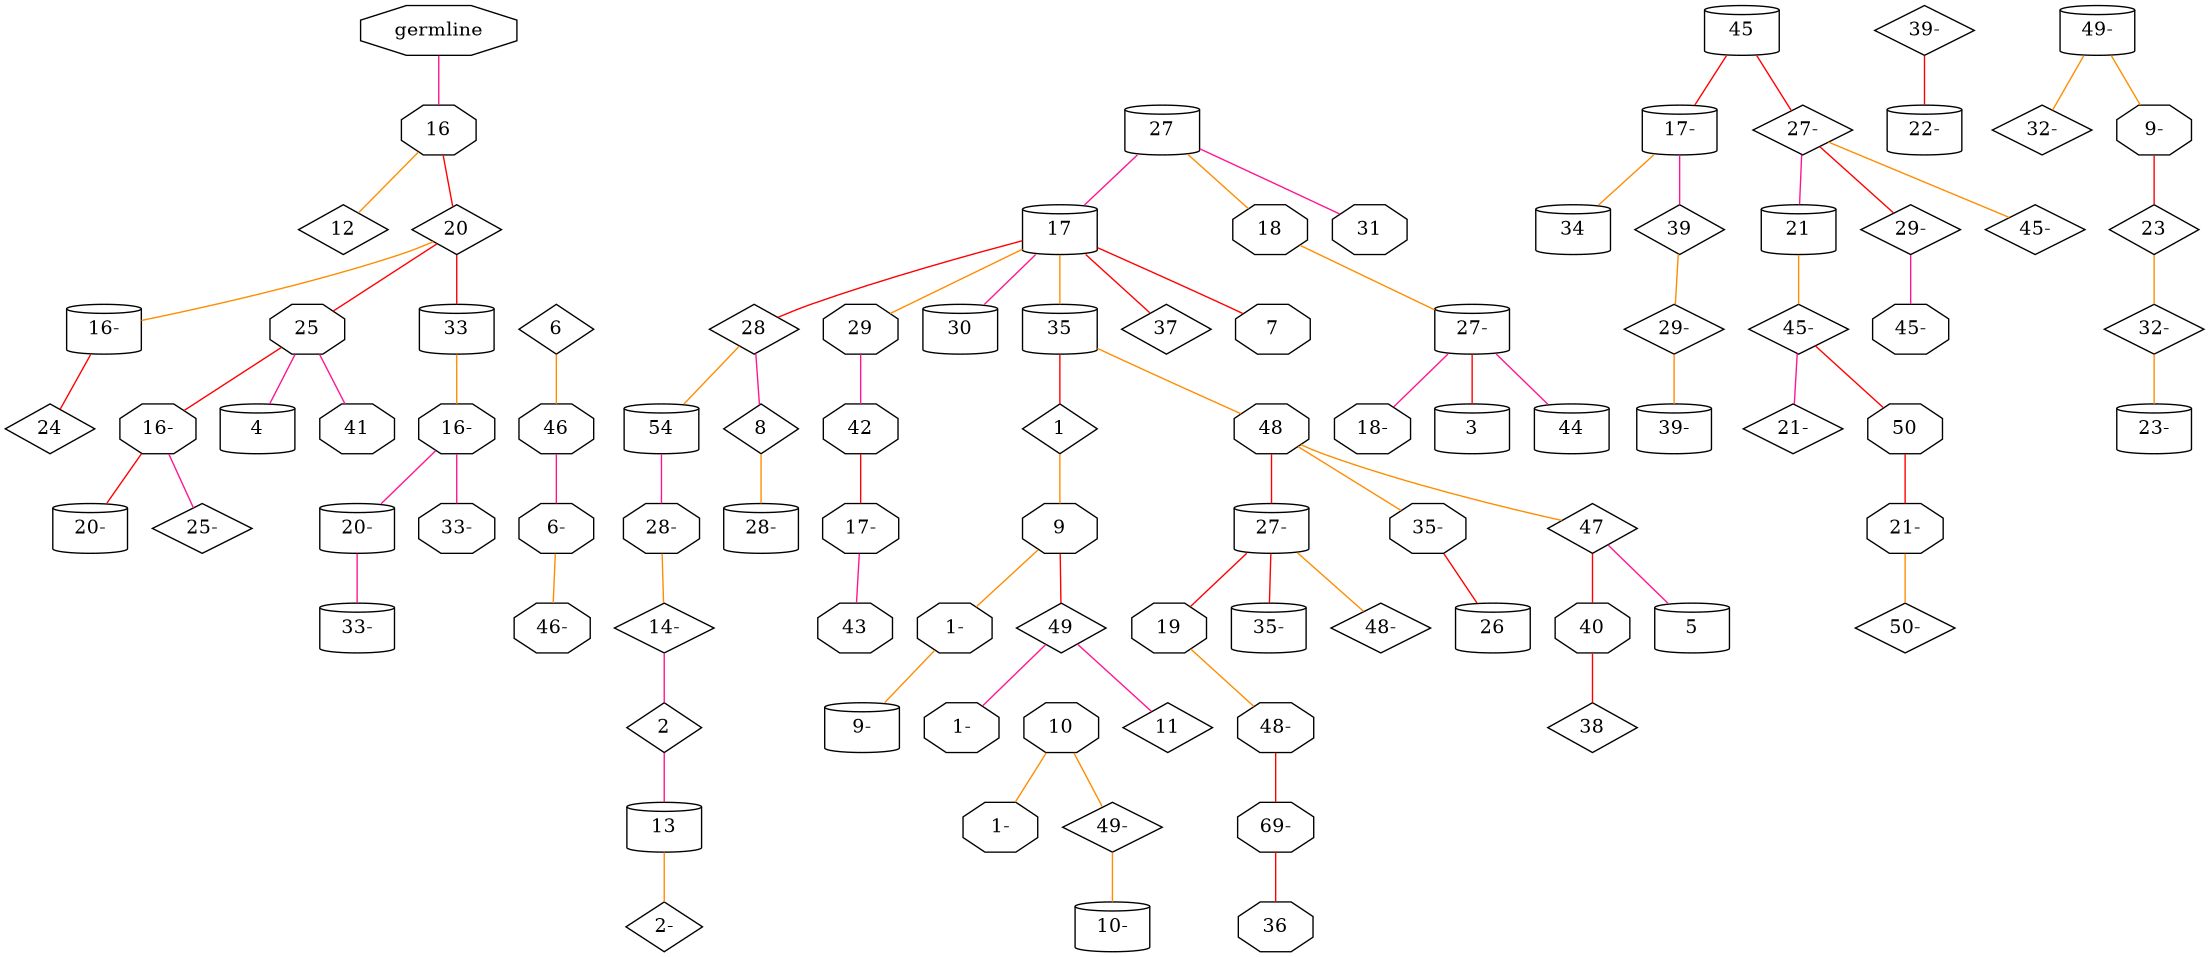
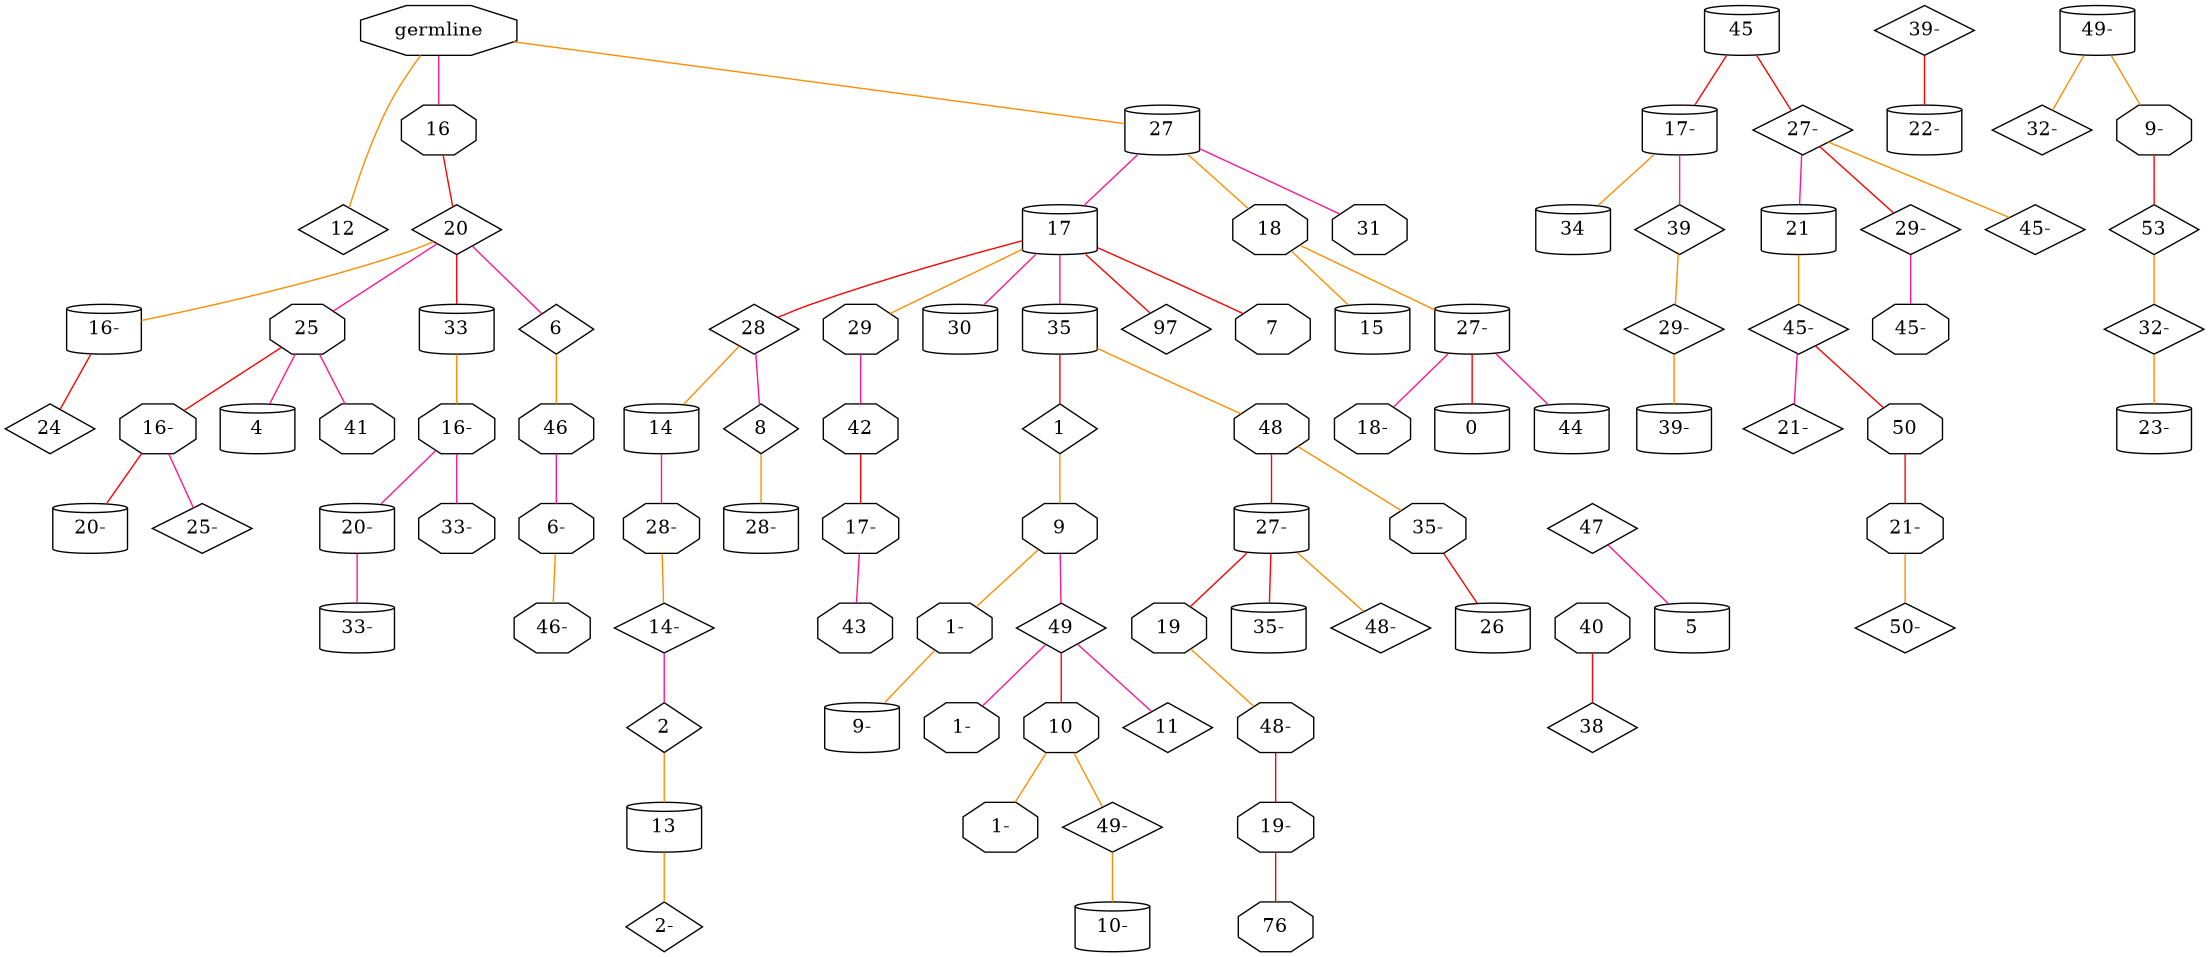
  graph {
    node [shape=octagon]
    edge [color=darkorange]
    n1 [label=germline]
    n2 [label=12 shape=diamond]
    n3 [label=16]
    n4 [label=27 shape=cylinder]
    n5 [label=20 shape=diamond]
    n6 [label=17 shape=cylinder]
    n7 [label=18]
    n8 [label=31]
    n9 [label="16-" shape=cylinder]
    n10 [label=25]
    n11 [label=33 shape=cylinder]
    n12 [label=6 shape=diamond]
    n13 [label=24 shape=diamond]
    n14 [label="16-"]
    n15 [label=4 shape=cylinder]
    n16 [label=41]
    n17 [label="16-"]
    n18 [label=46]
    n19 [label="20-" shape=cylinder]
    n20 [label="25-" shape=diamond]
    n21 [label="20-" shape=cylinder]
    n22 [label="33-"]
    n23 [label="33-" shape=cylinder]
    n24 [label="6-"]
    n25 [label="46-"]
    n26 [label=28 shape=diamond]
    n27 [label=29]
    n28 [label=30 shape=cylinder]
    n29 [label=35 shape=cylinder]
-   n30 [label=37 shape=diamond]
+   n30 [label=97 shape=diamond]
    n31 [label=7]
+   n32 [label=15 shape=cylinder]
    n33 [label="27-" shape=cylinder]
-   n34 [label=54 shape=cylinder]
+   n34 [label=14 shape=cylinder]
    n35 [label=8 shape=diamond]
    n36 [label=42]
    n37 [label=1 shape=diamond]
    n38 [label=48]
    n39 [label="28-"]
    n40 [label="28-" shape=cylinder]
    n41 [label="14-" shape=diamond]
    n42 [label=2 shape=diamond]
    n43 [label=13 shape=cylinder]
    n44 [label="2-" shape=diamond]
    n45 [label="17-"]
    n46 [label=45 shape=cylinder]
    n47 [label="17-" shape=cylinder]
    n48 [label="27-" shape=diamond]
    n49 [label=43]
    n50 [label=34 shape=cylinder]
    n51 [label=39 shape=diamond]
    n52 [label=21 shape=cylinder]
    n53 [label="29-" shape=diamond]
    n54 [label="45-" shape=diamond]
    n55 [label="29-" shape=diamond]
    n56 [label="39-" shape=cylinder]
    n57 [label="39-" shape=diamond]
    n58 [label="22-" shape=cylinder]
    n59 [label="45-" shape=diamond]
    n60 [label="45-"]
    n61 [label="21-" shape=diamond]
    n62 [label=50]
    n63 [label="21-"]
    n64 [label="50-" shape=diamond]
    n65 [label=9]
    n66 [label="27-" shape=cylinder]
    n67 [label="35-"]
    n68 [label=47 shape=diamond]
    n69 [label="1-"]
    n70 [label=49 shape=diamond]
    n71 [label="9-" shape=cylinder]
    n72 [label="1-"]
    n73 [label=10]
    n74 [label=11 shape=diamond]
    n75 [label="1-"]
    n76 [label="49-" shape=diamond]
    n77 [label="49-" shape=cylinder]
    n78 [label="32-" shape=diamond]
    n79 [label="9-"]
-   n80 [label=23 shape=diamond]
+   n80 [label=53 shape=diamond]
    n81 [label="32-" shape=diamond]
    n82 [label="23-" shape=cylinder]
    n83 [label="10-" shape=cylinder]
    n84 [label=19]
    n85 [label="35-" shape=cylinder]
    n86 [label="48-" shape=diamond]
    n87 [label=26 shape=cylinder]
    n88 [label=40]
    n89 [label=5 shape=cylinder]
    n90 [label="48-"]
-   n91 [label="69-"]
-   n92 [label=36]
+   n91 [label="19-"]
+   n92 [label=76]
    n93 [label=38 shape=diamond]
    n94 [label="18-"]
-   n95 [label=3 shape=cylinder]
+   n95 [label=0 shape=cylinder]
    n96 [label=44 shape=cylinder]
-   n3 -- n2
+   n1 -- n2
    n1 -- n3 [color=deeppink]
+   n1 -- n4
    n3 -- n5 [color=red]
    n4 -- n6 [color=deeppink]
    n4 -- n7
    n4 -- n8 [color=deeppink]
    n5 -- n9
-   n5 -- n10 [color=red]
+   n5 -- n10 [color=deeppink]
    n5 -- n11 [color=red]
+   n5 -- n12 [color=deeppink]
    n6 -- n26 [color=red]
    n6 -- n27
    n6 -- n28 [color=deeppink]
-   n6 -- n29
+   n6 -- n29 [color=deeppink]
    n6 -- n30 [color=red]
    n6 -- n31 [color=red]
+   n7 -- n32
    n7 -- n33
    n9 -- n13 [color=red]
    n10 -- n14 [color=red]
    n10 -- n15 [color=deeppink]
    n10 -- n16 [color=deeppink]
    n11 -- n17
    n12 -- n18
    n14 -- n19 [color=red]
    n14 -- n20 [color=deeppink]
    n17 -- n21 [color=deeppink]
    n17 -- n22 [color=deeppink]
    n18 -- n24 [color=deeppink]
    n21 -- n23 [color=deeppink]
    n24 -- n25
    n26 -- n34
    n26 -- n35 [color=deeppink]
    n27 -- n36 [color=deeppink]
    n29 -- n37 [color=red]
    n29 -- n38
    n33 -- n94 [color=deeppink]
    n33 -- n95 [color=red]
    n33 -- n96 [color=deeppink]
    n34 -- n39 [color=deeppink]
    n35 -- n40
    n36 -- n45 [color=red]
    n37 -- n65
    n38 -- n66 [color=red]
    n38 -- n67
-   n38 -- n68
    n39 -- n41
    n41 -- n42 [color=deeppink]
-   n42 -- n43 [color=deeppink]
+   n42 -- n43
    n43 -- n44
    n45 -- n49 [color=deeppink]
    n46 -- n47 [color=red]
    n46 -- n48 [color=red]
    n47 -- n50
    n47 -- n51 [color=deeppink]
    n48 -- n52 [color=deeppink]
    n48 -- n53 [color=red]
    n48 -- n54
    n51 -- n55
    n52 -- n59
    n53 -- n60 [color=deeppink]
    n55 -- n56
    n57 -- n58 [color=red]
    n59 -- n61 [color=deeppink]
    n59 -- n62 [color=red]
    n62 -- n63 [color=red]
    n63 -- n64
    n65 -- n69
-   n65 -- n70 [color=red]
+   n65 -- n70 [color=deeppink]
    n66 -- n84 [color=red]
    n66 -- n85 [color=red]
    n66 -- n86
    n67 -- n87 [color=red]
-   n68 -- n88 [color=red]
    n68 -- n89 [color=deeppink]
    n69 -- n71
    n70 -- n72 [color=deeppink]
+   n70 -- n73 [color=red]
    n70 -- n74 [color=deeppink]
    n73 -- n75
    n73 -- n76
    n76 -- n83
    n77 -- n78
    n77 -- n79
    n79 -- n80 [color=red]
    n80 -- n81
    n81 -- n82
    n84 -- n90
    n88 -- n93 [color=red]
    n90 -- n91 [color=red]
    n91 -- n92 [color=red]
  }
